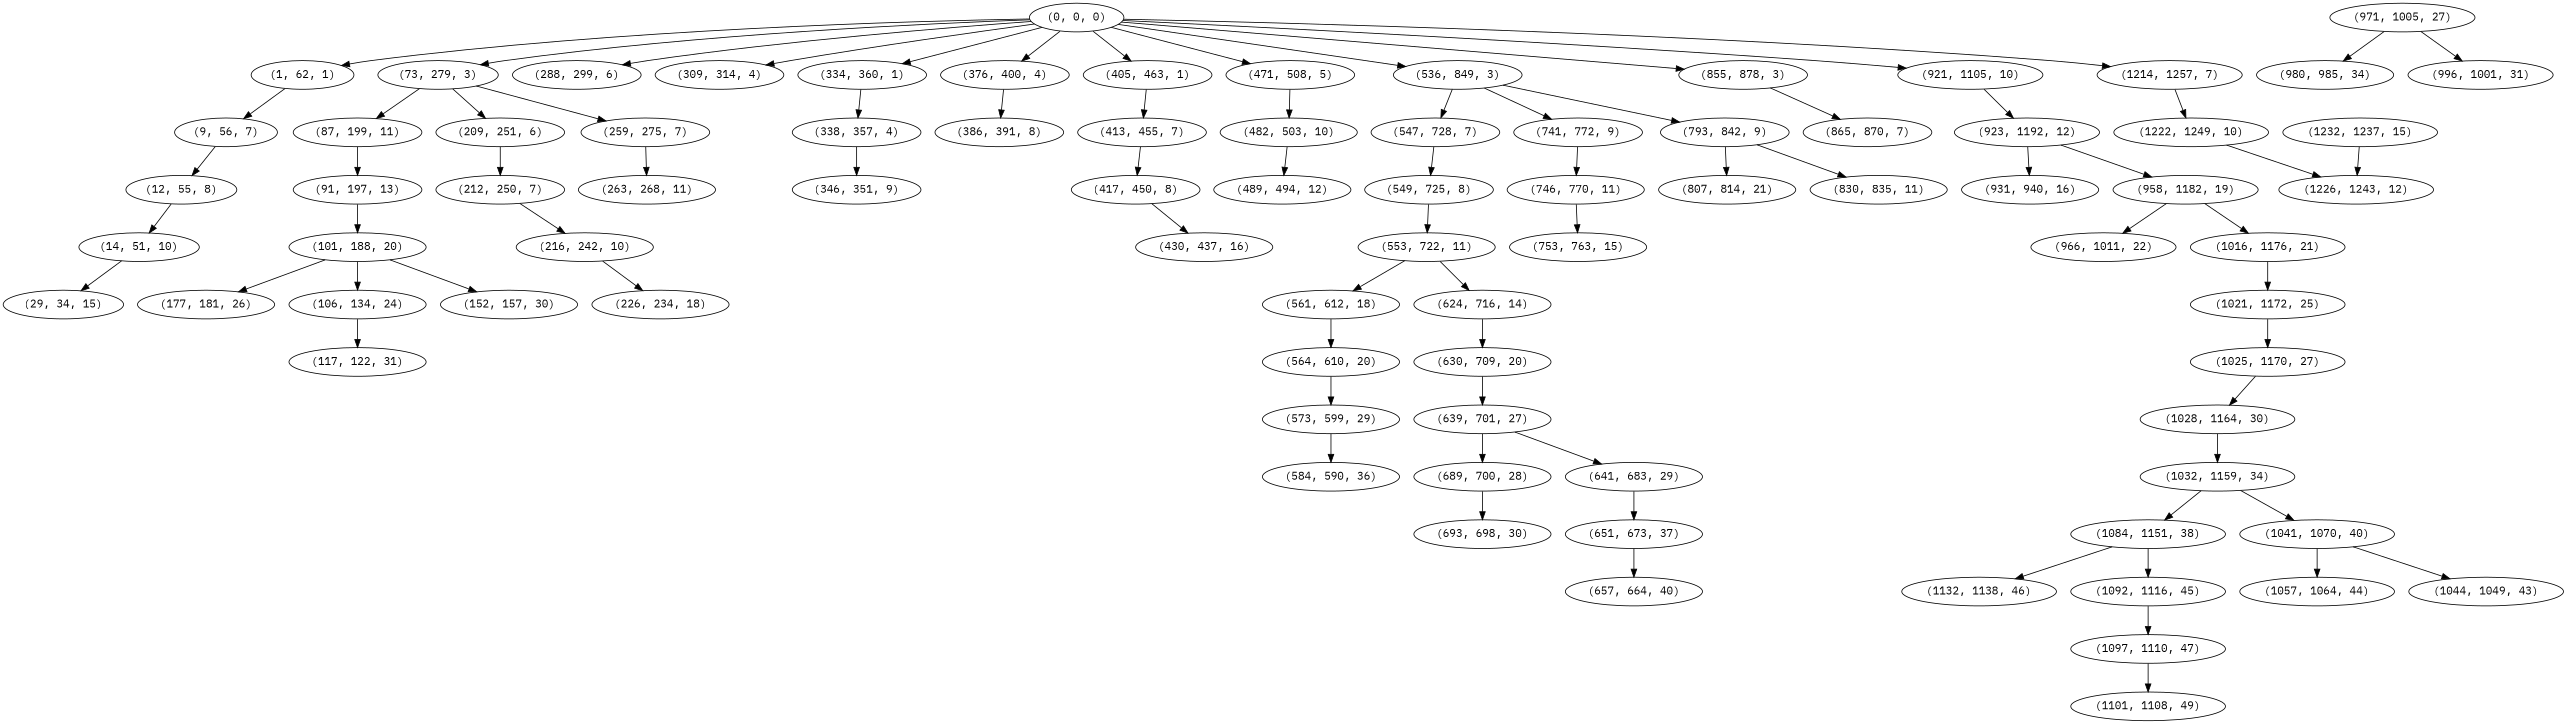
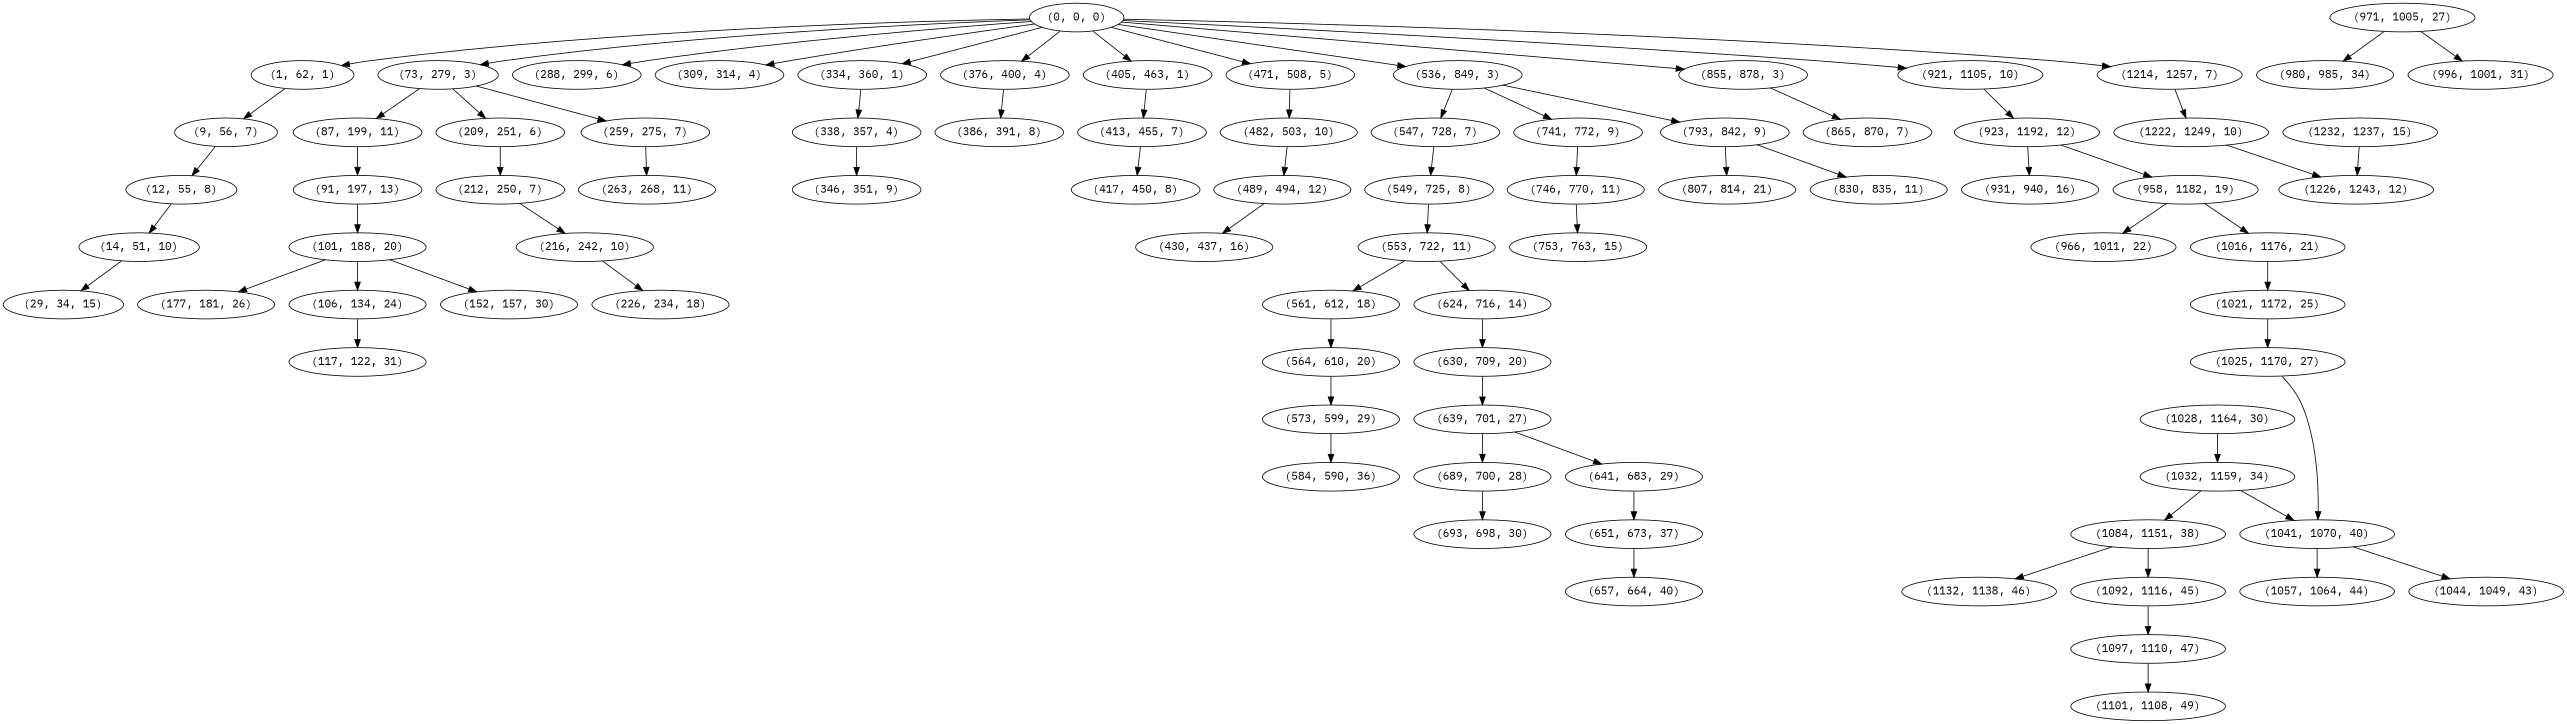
  digraph {
    fontname="IBM Plex Mono"
    node [fontname="IBM Plex Mono"]
    edge [fontname="IBM Plex Mono"]
    "(0, 0, 0)"
    "(1, 62, 1)"
    "(73, 279, 3)"
    "(288, 299, 6)"
    "(309, 314, 4)"
    "(334, 360, 1)"
    "(376, 400, 4)"
    "(405, 463, 1)"
    "(471, 508, 5)"
    "(536, 849, 3)"
    "(855, 878, 3)"
    n12 [label="(921, 1105, 10)"]
    "(1214, 1257, 7)"
    "(9, 56, 7)"
    "(87, 199, 11)"
    "(209, 251, 6)"
    "(259, 275, 7)"
    "(338, 357, 4)"
    "(386, 391, 8)"
    "(413, 455, 7)"
    "(482, 503, 10)"
    "(547, 728, 7)"
    "(741, 772, 9)"
    "(793, 842, 9)"
    "(865, 870, 7)"
    "(923, 1192, 12)"
    "(1222, 1249, 10)"
    "(12, 55, 8)"
    "(14, 51, 10)"
    "(29, 34, 15)"
    "(91, 197, 13)"
    "(212, 250, 7)"
    "(263, 268, 11)"
    "(101, 188, 20)"
    "(106, 134, 24)"
    "(152, 157, 30)"
    "(177, 181, 26)"
    "(117, 122, 31)"
    "(216, 242, 10)"
    "(226, 234, 18)"
    "(346, 351, 9)"
    "(417, 450, 8)"
    "(430, 437, 16)"
    "(489, 494, 12)"
    "(549, 725, 8)"
    "(746, 770, 11)"
    "(807, 814, 21)"
    "(830, 835, 11)"
    "(553, 722, 11)"
    "(561, 612, 18)"
    "(624, 716, 14)"
    "(564, 610, 20)"
    "(630, 709, 20)"
    "(573, 599, 29)"
    "(584, 590, 36)"
    "(639, 701, 27)"
    "(641, 683, 29)"
    "(689, 700, 28)"
    "(651, 673, 37)"
    "(693, 698, 30)"
    "(657, 664, 40)"
    "(753, 763, 15)"
    "(931, 940, 16)"
    "(958, 1182, 19)"
    "(966, 1011, 22)"
    "(1016, 1176, 21)"
    "(1021, 1172, 25)"
    "(971, 1005, 27)"
    "(980, 985, 34)"
    "(996, 1001, 31)"
    "(1025, 1170, 27)"
    "(1028, 1164, 30)"
    "(1032, 1159, 34)"
    "(1041, 1070, 40)"
    "(1084, 1151, 38)"
    "(1044, 1049, 43)"
    "(1057, 1064, 44)"
    "(1092, 1116, 45)"
    "(1132, 1138, 46)"
    "(1097, 1110, 47)"
    "(1101, 1108, 49)"
    "(1226, 1243, 12)"
    "(1232, 1237, 15)"
    "(0, 0, 0)" -> "(1, 62, 1)"
    "(0, 0, 0)" -> "(73, 279, 3)"
    "(0, 0, 0)" -> "(288, 299, 6)"
    "(0, 0, 0)" -> "(309, 314, 4)"
    "(0, 0, 0)" -> "(334, 360, 1)"
    "(0, 0, 0)" -> "(376, 400, 4)"
    "(0, 0, 0)" -> "(405, 463, 1)"
    "(0, 0, 0)" -> "(471, 508, 5)"
    "(0, 0, 0)" -> "(536, 849, 3)"
    "(0, 0, 0)" -> "(855, 878, 3)"
    "(0, 0, 0)" -> n12
    "(0, 0, 0)" -> "(1214, 1257, 7)"
    "(1, 62, 1)" -> "(9, 56, 7)"
    "(73, 279, 3)" -> "(87, 199, 11)"
    "(73, 279, 3)" -> "(209, 251, 6)"
    "(73, 279, 3)" -> "(259, 275, 7)"
    "(334, 360, 1)" -> "(338, 357, 4)"
    "(376, 400, 4)" -> "(386, 391, 8)"
    "(405, 463, 1)" -> "(413, 455, 7)"
    "(471, 508, 5)" -> "(482, 503, 10)"
    "(536, 849, 3)" -> "(547, 728, 7)"
    "(536, 849, 3)" -> "(741, 772, 9)"
    "(536, 849, 3)" -> "(793, 842, 9)"
    "(855, 878, 3)" -> "(865, 870, 7)"
    n12 -> "(923, 1192, 12)"
    "(1214, 1257, 7)" -> "(1222, 1249, 10)"
    "(9, 56, 7)" -> "(12, 55, 8)"
    "(87, 199, 11)" -> "(91, 197, 13)"
    "(209, 251, 6)" -> "(212, 250, 7)"
    "(259, 275, 7)" -> "(263, 268, 11)"
    "(338, 357, 4)" -> "(346, 351, 9)"
    "(413, 455, 7)" -> "(417, 450, 8)"
    "(482, 503, 10)" -> "(489, 494, 12)"
    "(547, 728, 7)" -> "(549, 725, 8)"
    "(741, 772, 9)" -> "(746, 770, 11)"
    "(793, 842, 9)" -> "(807, 814, 21)"
    "(793, 842, 9)" -> "(830, 835, 11)"
    "(923, 1192, 12)" -> "(931, 940, 16)"
    "(923, 1192, 12)" -> "(958, 1182, 19)"
    "(1222, 1249, 10)" -> "(1226, 1243, 12)"
    "(12, 55, 8)" -> "(14, 51, 10)"
    "(14, 51, 10)" -> "(29, 34, 15)"
    "(91, 197, 13)" -> "(101, 188, 20)"
    "(212, 250, 7)" -> "(216, 242, 10)"
    "(101, 188, 20)" -> "(106, 134, 24)"
    "(101, 188, 20)" -> "(152, 157, 30)"
    "(101, 188, 20)" -> "(177, 181, 26)"
    "(106, 134, 24)" -> "(117, 122, 31)"
    "(216, 242, 10)" -> "(226, 234, 18)"
-   "(417, 450, 8)" -> "(430, 437, 16)"
+   "(489, 494, 12)" -> "(430, 437, 16)"
    "(549, 725, 8)" -> "(553, 722, 11)"
    "(746, 770, 11)" -> "(753, 763, 15)"
    "(553, 722, 11)" -> "(561, 612, 18)"
    "(553, 722, 11)" -> "(624, 716, 14)"
    "(561, 612, 18)" -> "(564, 610, 20)"
    "(624, 716, 14)" -> "(630, 709, 20)"
    "(564, 610, 20)" -> "(573, 599, 29)"
    "(630, 709, 20)" -> "(639, 701, 27)"
    "(573, 599, 29)" -> "(584, 590, 36)"
    "(639, 701, 27)" -> "(641, 683, 29)"
    "(639, 701, 27)" -> "(689, 700, 28)"
    "(641, 683, 29)" -> "(651, 673, 37)"
    "(689, 700, 28)" -> "(693, 698, 30)"
    "(651, 673, 37)" -> "(657, 664, 40)"
    "(958, 1182, 19)" -> "(966, 1011, 22)"
    "(958, 1182, 19)" -> "(1016, 1176, 21)"
    "(1016, 1176, 21)" -> "(1021, 1172, 25)"
    "(1021, 1172, 25)" -> "(1025, 1170, 27)"
    "(971, 1005, 27)" -> "(980, 985, 34)"
    "(971, 1005, 27)" -> "(996, 1001, 31)"
-   "(1025, 1170, 27)" -> "(1028, 1164, 30)"
+   "(1025, 1170, 27)" -> "(1041, 1070, 40)"
    "(1028, 1164, 30)" -> "(1032, 1159, 34)"
    "(1032, 1159, 34)" -> "(1041, 1070, 40)"
    "(1032, 1159, 34)" -> "(1084, 1151, 38)"
    "(1041, 1070, 40)" -> "(1044, 1049, 43)"
    "(1041, 1070, 40)" -> "(1057, 1064, 44)"
    "(1084, 1151, 38)" -> "(1092, 1116, 45)"
    "(1084, 1151, 38)" -> "(1132, 1138, 46)"
    "(1092, 1116, 45)" -> "(1097, 1110, 47)"
    "(1097, 1110, 47)" -> "(1101, 1108, 49)"
    "(1232, 1237, 15)" -> "(1226, 1243, 12)"
  }
